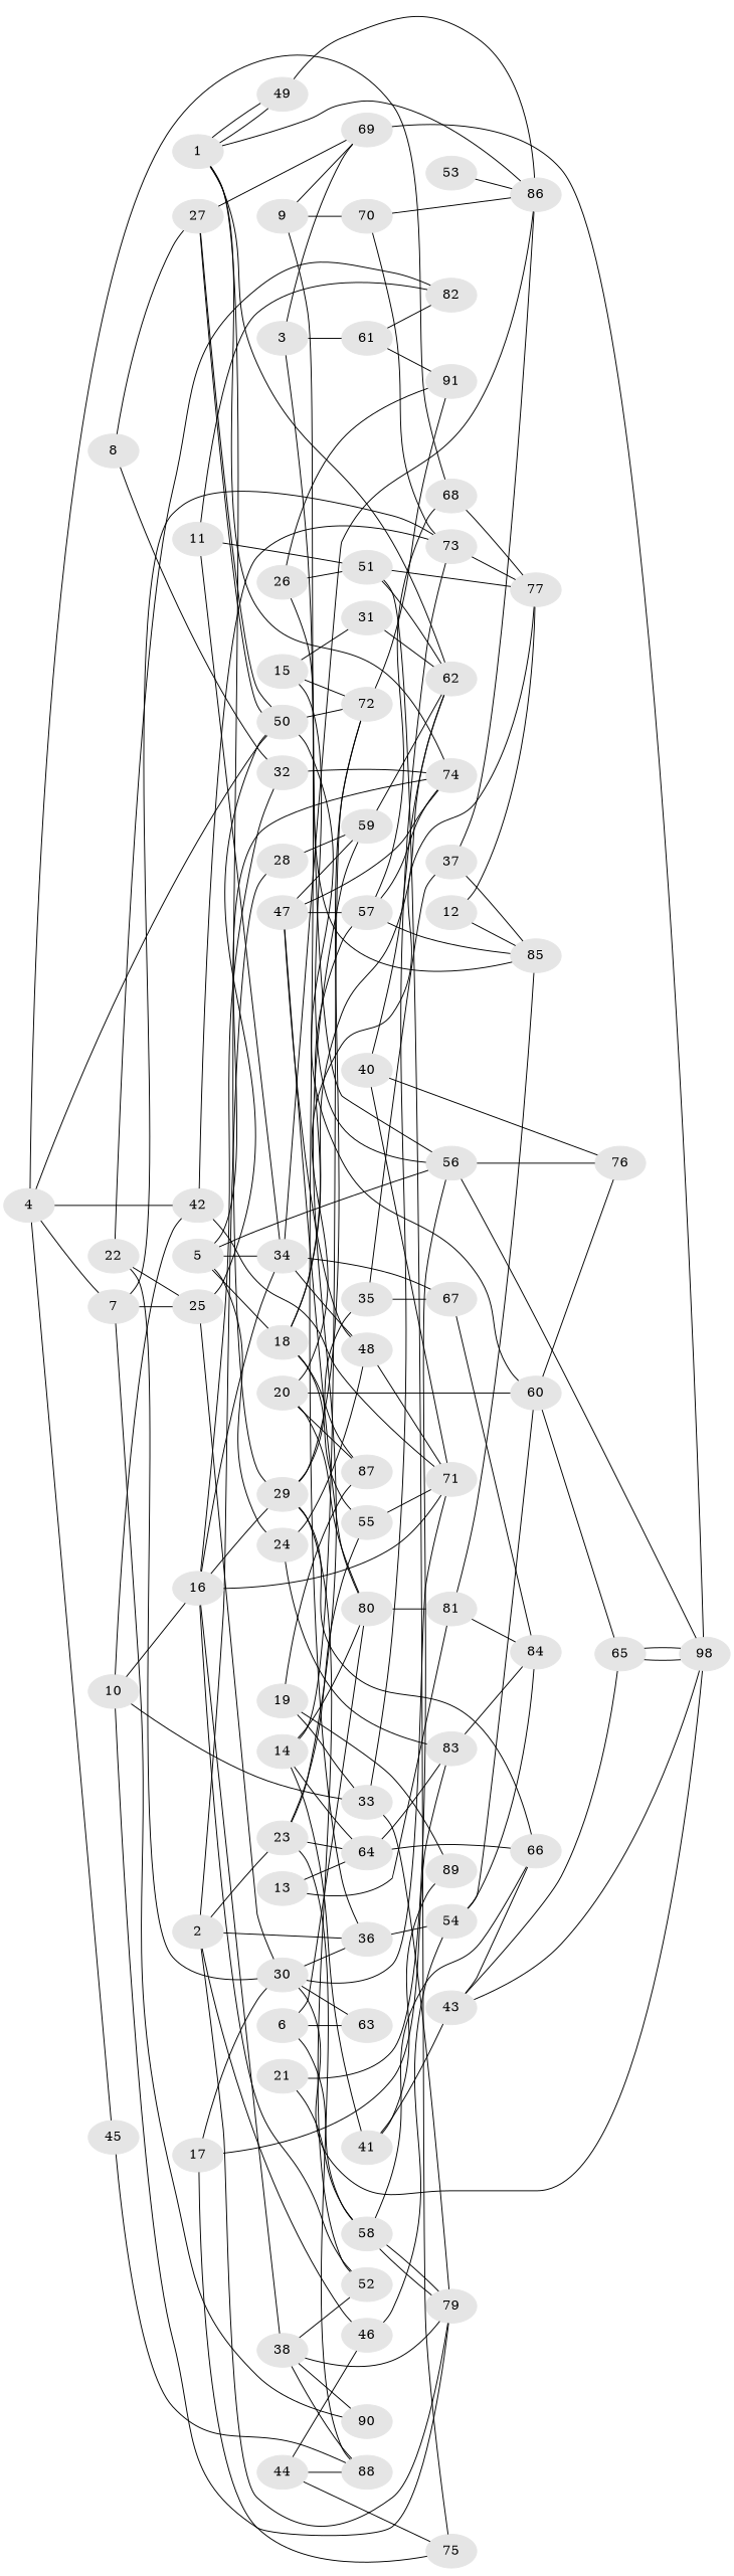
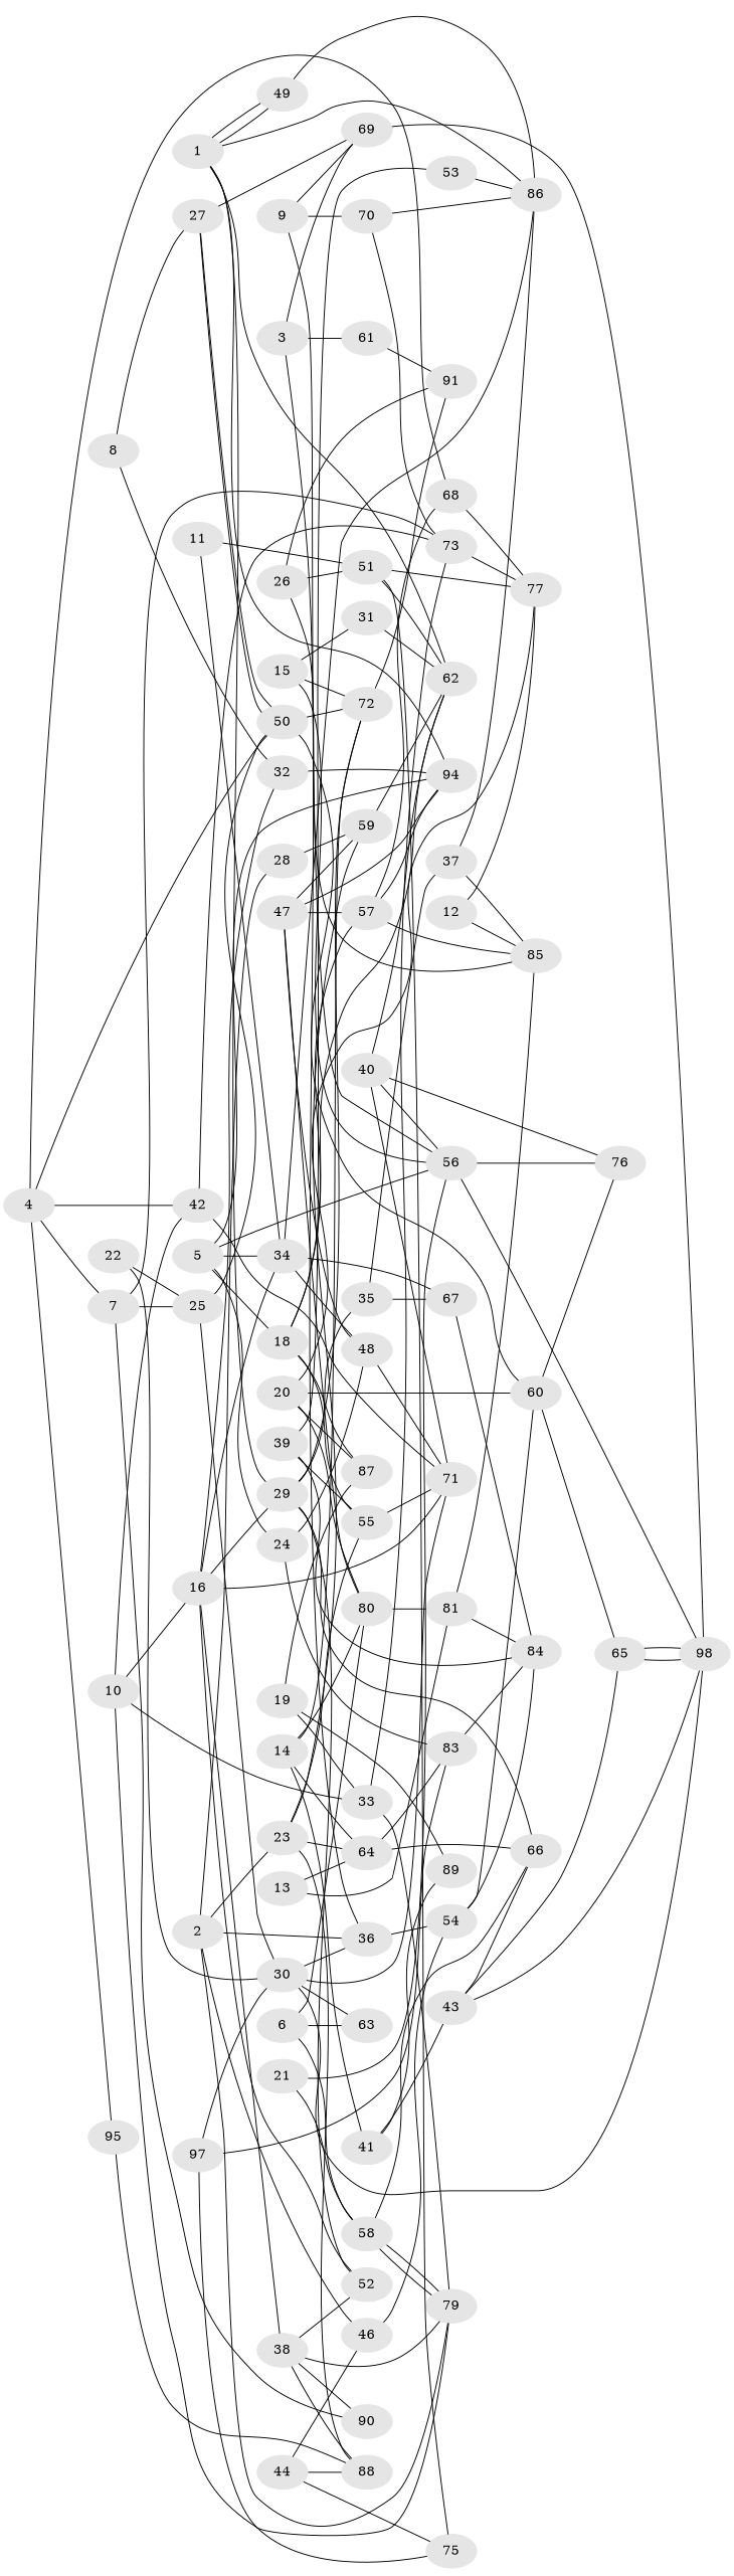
  graph {
    rankdir=LR
    node [color=gray90 style=filled]
    1
    29
    49
    62
-   74
+   74 [label=94]
    86
    72
    52
    35
    66
    2
    23
    28
    36
    46
    79
    64
    55
    59
    88
    54
    3
    61
    69
-   82
    91
    n27 [label=98]
    4
    7
    42
-   45
+   45 [label=95]
    50
    68
    25
    73
    90
    71
    60
    77
    5
    18
    24
    34
    56
    57
    87
    83
    48
    67
    76
    6
    58
    63
    80
    81
    30
    8
    27
    32
    9
    70
    10
    16
    33
    38
    11
    51
    75
    12
    85
    13
    84
    14
    41
    89
    43
    15
    31
-   17
+   17 [label=97]
    19
    20
    65
    21
    22
    26
    37
+   39
    53
    40
    44
    47
    1 -- 29
    1 -- 49
    1 -- 49
    1 -- 62
    1 -- 74
    1 -- 86
    29 -- 72
    29 -- 52
    29 -- 35
    29 -- 66
    49 -- 86
    72 -- 91
    35 -- 67
    35 -- 37
    2 -- 23
    2 -- 28
    2 -- 36
    2 -- 46
    2 -- 79
    23 -- 64
    23 -- 55
    23 -- 59
    23 -- 88
    28 -- 59
    36 -- 54
    46 -- 54
    64 -- 66
    64 -- 83
    55 -- 71
    59 -- 62
    54 -- 60
    54 -- 84
    3 -- 36
    3 -- 61
    3 -- 69
-   61 -- 82
    61 -- 91
    69 -- n27
    4 -- 7
    4 -- 42
    4 -- 45
    4 -- 50
    4 -- 68
    7 -- 25
    7 -- 73
    7 -- 90
    42 -- 73
    42 -- 71
    45 -- 88
    50 -- 72
    50 -- 60
    68 -- 77
    25 -- 50
    25 -- 30
    73 -- 77
    60 -- 76
    60 -- 65
    5 -- 74
    5 -- 18
    5 -- 24
    5 -- 34
    5 -- 56
    18 -- 62
    18 -- 55
    18 -- 57
    18 -- 87
    24 -- 83
    24 -- 48
    34 -- 86
    34 -- 48
    34 -- 67
    56 -- n27
    56 -- 76
    57 -- 74
    57 -- 68
    57 -- 85
    83 -- 84
    48 -- 71
    67 -- 84
    6 -- 58
    6 -- 63
    6 -- 80
    58 -- 66
    58 -- 79
    58 -- 79
    80 -- 81
    81 -- 85
    81 -- 84
    30 -- 36
    30 -- n27
    30 -- 71
    30 -- 63
    8 -- 27
    8 -- 32
    27 -- 69
    27 -- 50
    27 -- 50
    32 -- 74
    9 -- 69
    9 -- 56
    9 -- 70
    70 -- 86
    70 -- 73
    10 -- 79
    10 -- 42
    10 -- 16
    10 -- 33
    16 -- 29
    16 -- 52
    16 -- 71
    16 -- 34
    16 -- 32
    16 -- 38
    33 -- 79
    33 -- 73
    38 -- 52
    38 -- 79
    38 -- 88
    38 -- 90
-   11 -- 82
    11 -- 34
    11 -- 51
    51 -- 62
    51 -- 77
    51 -- 75
    12 -- 77
    12 -- 85
    13 -- 64
    13 -- 81
    14 -- 72
    14 -- 64
    14 -- 80
    14 -- 41
    41 -- 89
    41 -- 43
    43 -- 66
    43 -- n27
    43 -- 65
    15 -- 72
    15 -- 56
    15 -- 31
    31 -- 62
    17 -- 83
    17 -- 30
    17 -- 75
    19 -- 87
    19 -- 33
    19 -- 89
    20 -- 60
    20 -- 77
    20 -- 87
    20 -- 80
    65 -- n27
    65 -- n27
    21 -- 56
    21 -- 58
-   22 -- 82
    22 -- 25
    22 -- 30
    26 -- 91
    26 -- 51
    26 -- 85
    37 -- 86
    37 -- 85
+   39 -- 55
+   39 -- 84
+   39 -- 53
    53 -- 86
    40 -- 62
    40 -- 71
+   40 -- 56
    40 -- 76
    44 -- 46
    44 -- 88
    44 -- 75
    47 -- 74
    47 -- 59
    47 -- 57
    47 -- 48
    47 -- 80
  }
